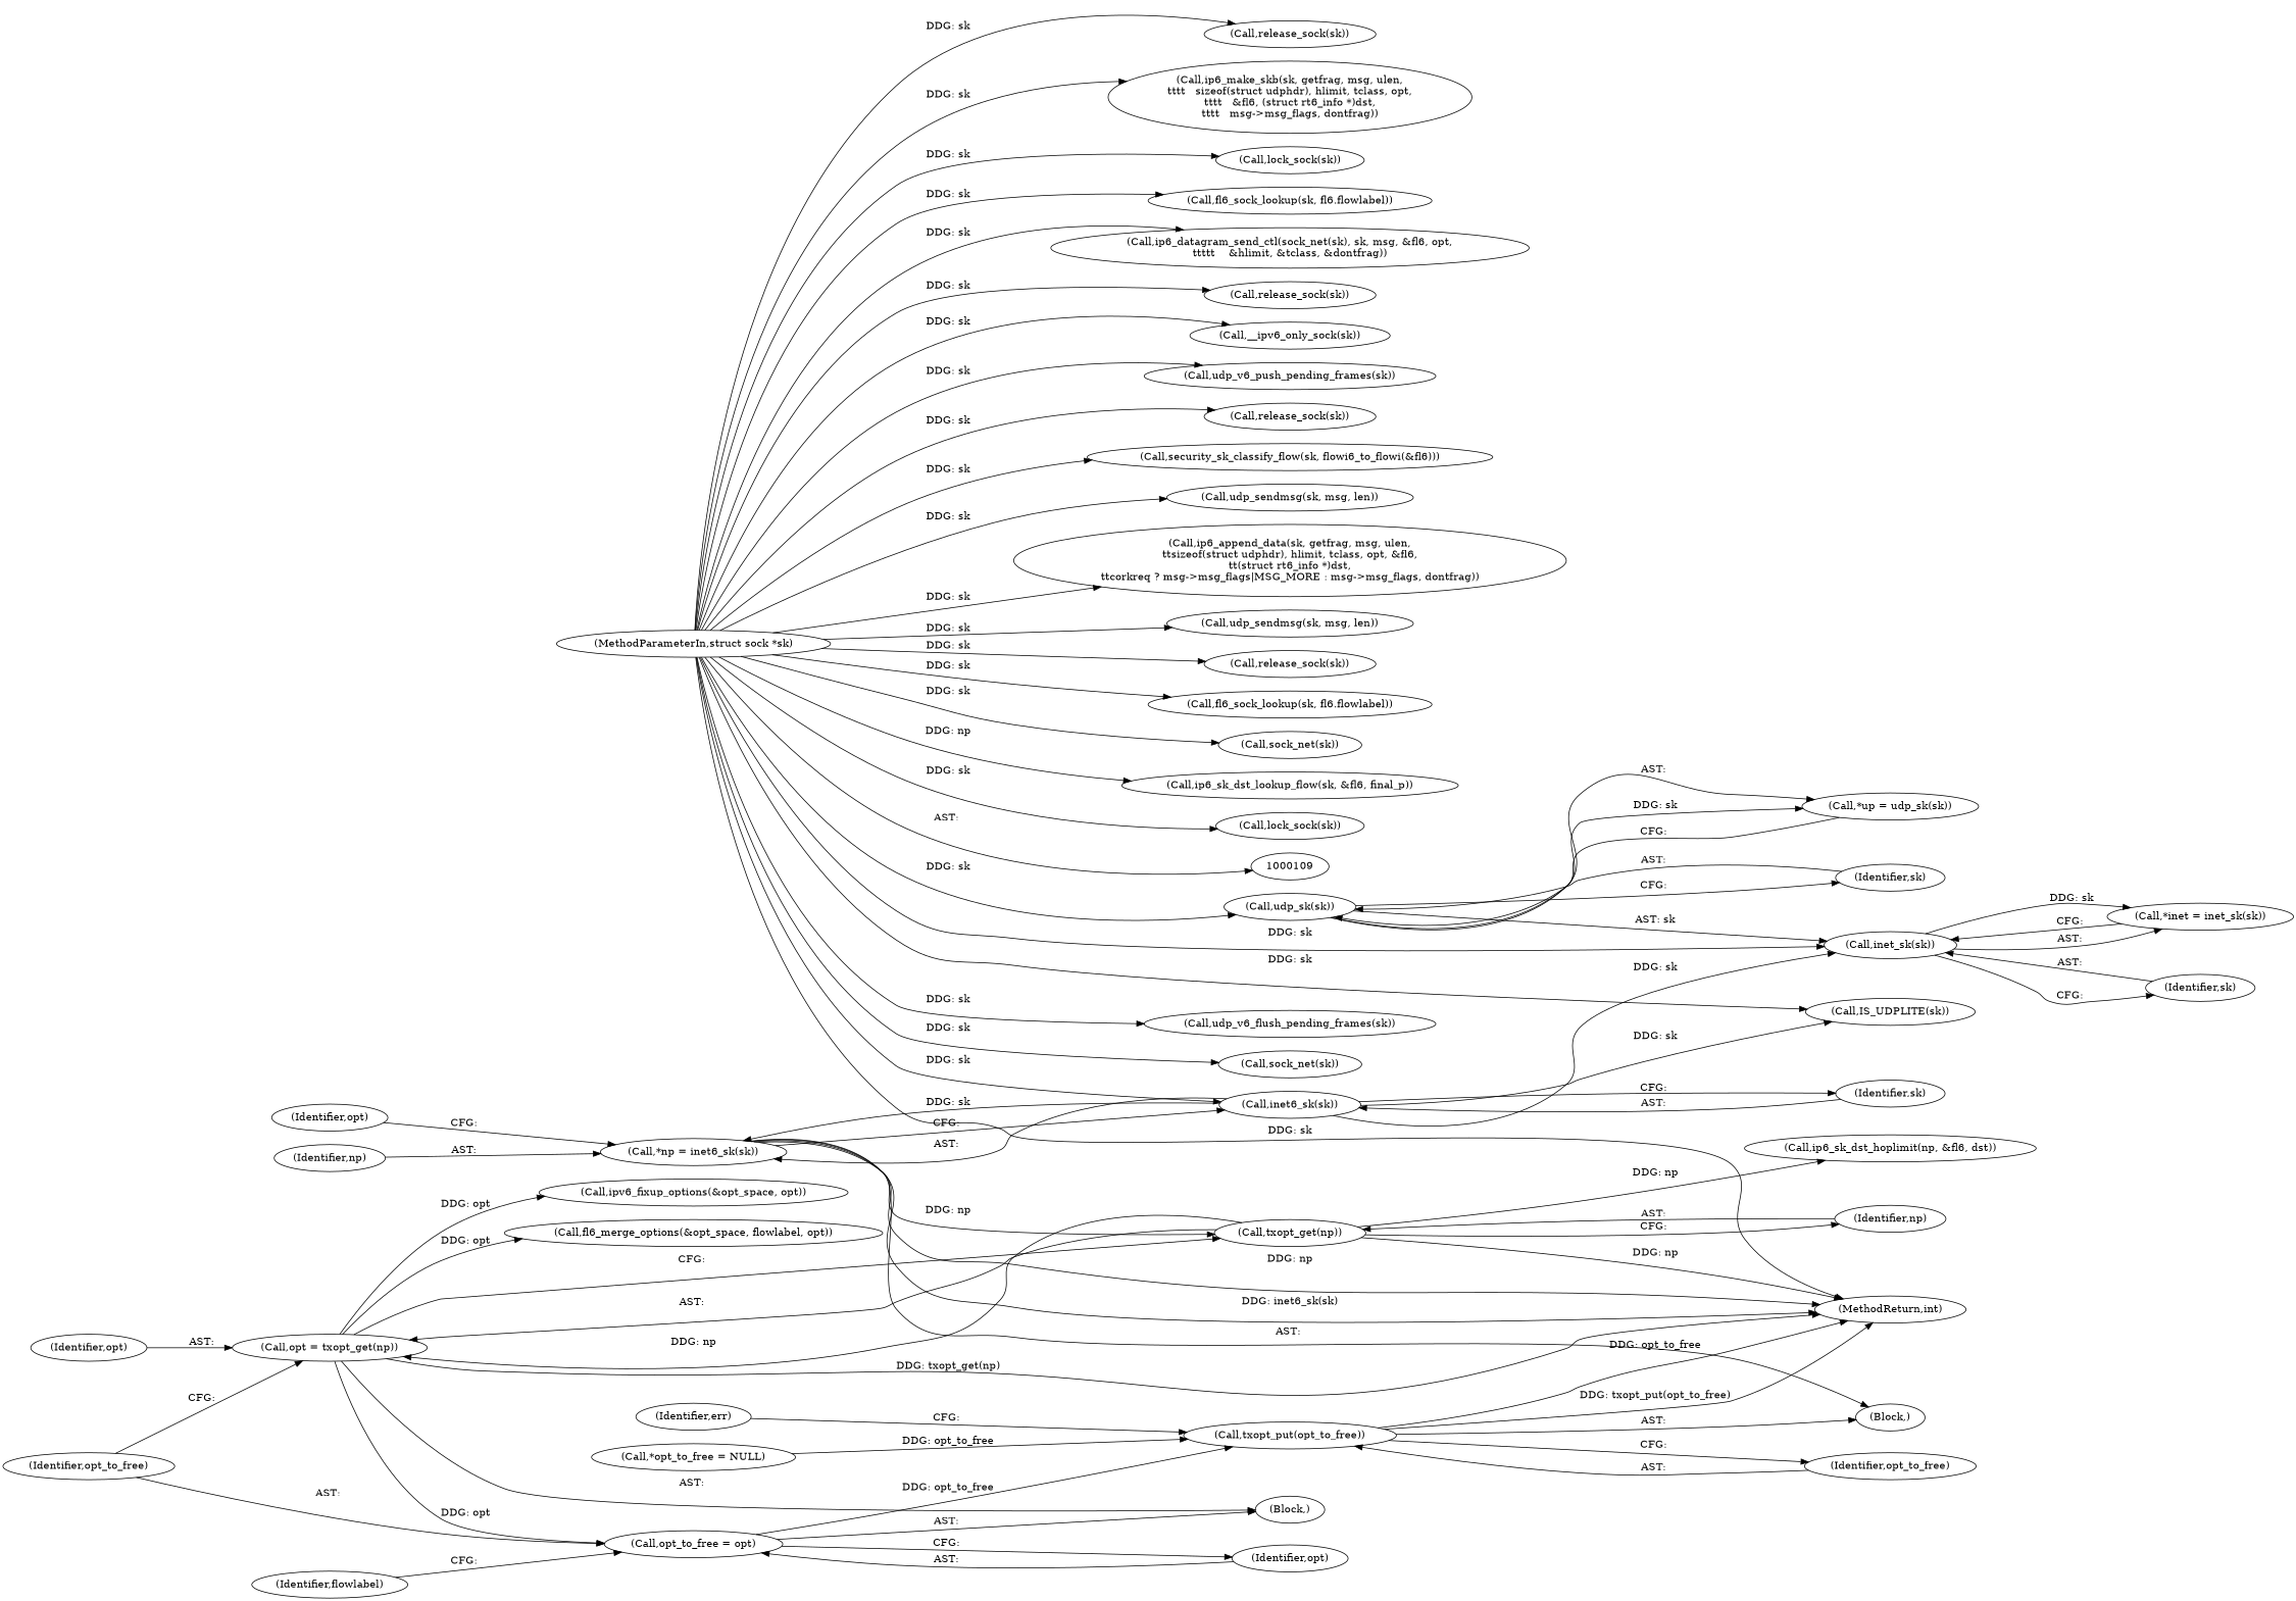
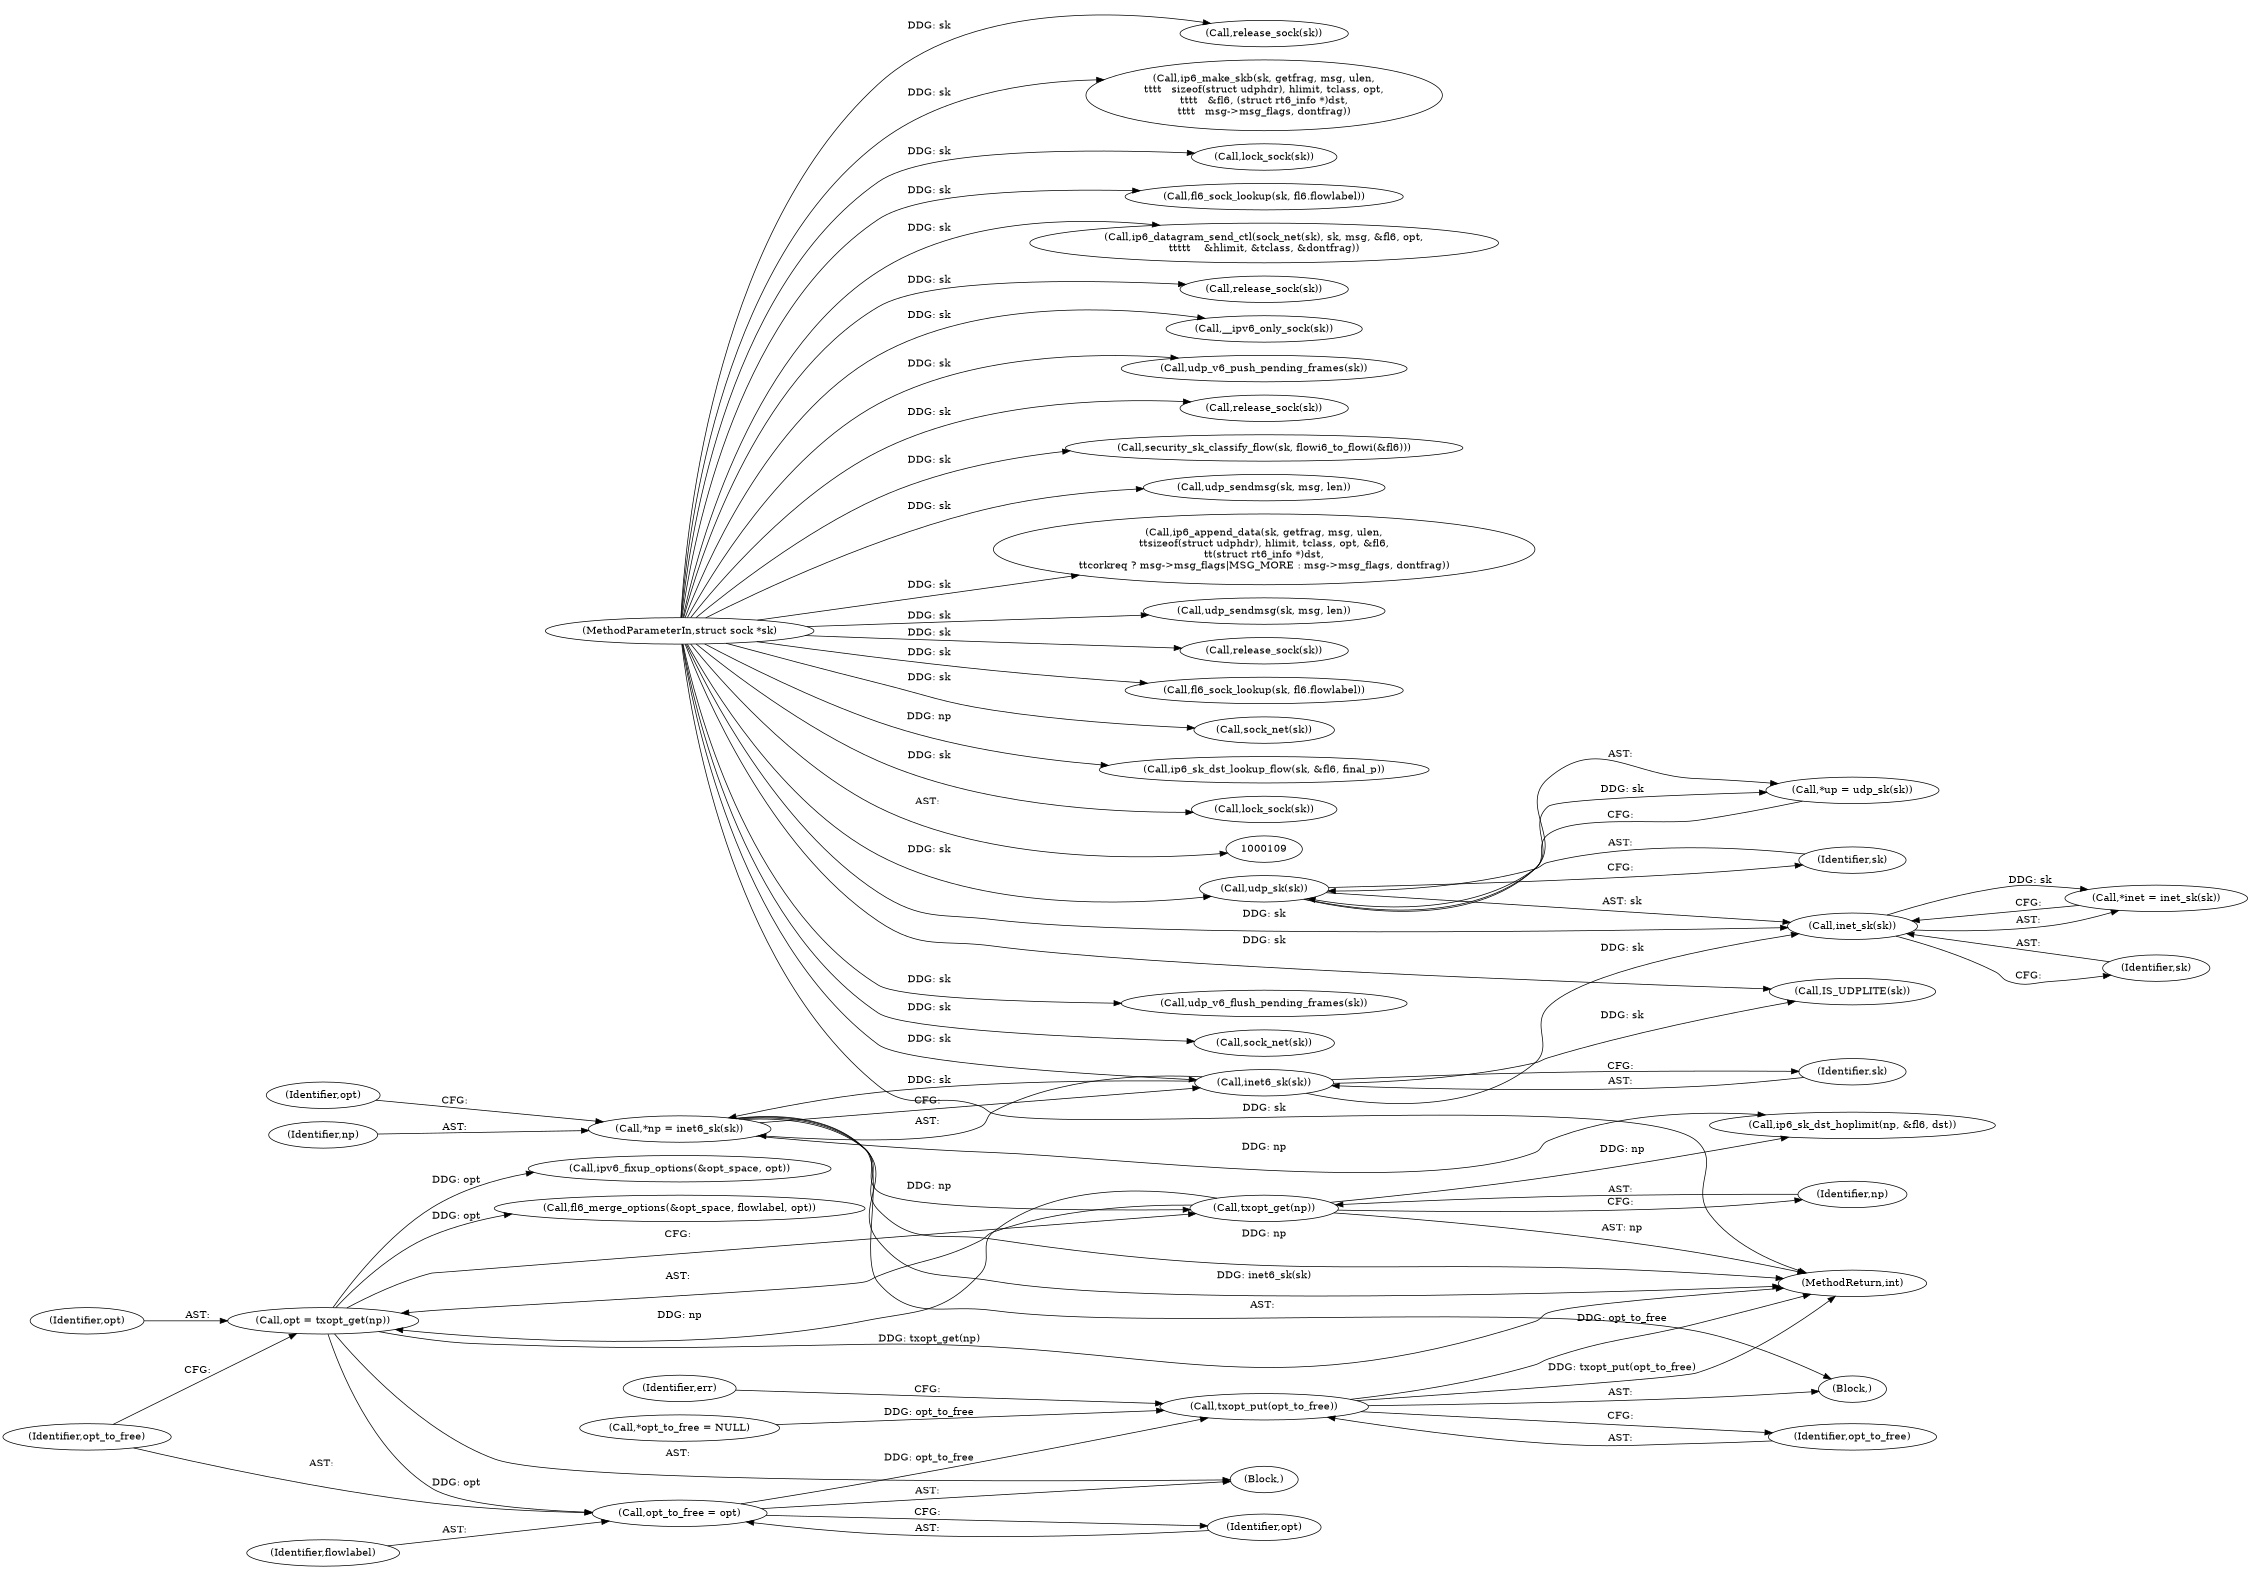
  digraph {
    rankdir=LR
    n1 [label="(Call,opt_to_free = opt)"]
    n2 [label="(Call,txopt_put(opt_to_free))"]
    n3 [label="(Identifier,opt)"]
    n4 [label="(Block,)"]
    n5 [label="(MethodReturn,int)"]
    n6 [label="(Block,)"]
    n7 [label="(Identifier,opt_to_free)"]
    n8 [label="(Call,opt = txopt_get(np))"]
    n9 [label="(Call,txopt_get(np))"]
    n10 [label="(Call,ipv6_fixup_options(&opt_space, opt))"]
    n11 [label="(Call,fl6_merge_options(&opt_space, flowlabel, opt))"]
    n12 [label="(Call,ip6_sk_dst_hoplimit(np, &fl6, dst))"]
    n13 [label="(Identifier,np)"]
    n14 [label="(Call,*np = inet6_sk(sk))"]
    n15 [label="(Call,inet6_sk(sk))"]
    n16 [label="(Identifier,sk)"]
    n17 [label="(Call,IS_UDPLITE(sk))"]
    n18 [label="(Call,inet_sk(sk))"]
    n19 [label="(Call,*inet = inet_sk(sk))"]
    n20 [label="(Identifier,sk)"]
    n21 [label="(Call,udp_sk(sk))"]
    n22 [label="(Identifier,sk)"]
    n23 [label="(Call,*up = udp_sk(sk))"]
    n24 [label="(MethodParameterIn,struct sock *sk)"]
    n25 [label="(Call,udp_v6_flush_pending_frames(sk))"]
    n26 [label="(Call,sock_net(sk))"]
    n27 [label="(Call,release_sock(sk))"]
    n28 [label="(Call,ip6_make_skb(sk, getfrag, msg, ulen,\n\t\t\t\t   sizeof(struct udphdr), hlimit, tclass, opt,\n\t\t\t\t   &fl6, (struct rt6_info *)dst,\n\t\t\t\t   msg->msg_flags, dontfrag))"]
    n29 [label="(Call,lock_sock(sk))"]
    n30 [label="(Call,fl6_sock_lookup(sk, fl6.flowlabel))"]
    n31 [label="(Call,ip6_datagram_send_ctl(sock_net(sk), sk, msg, &fl6, opt,\n\t\t\t\t\t    &hlimit, &tclass, &dontfrag))"]
    n32 [label="(Call,release_sock(sk))"]
    n33 [label="(Call,__ipv6_only_sock(sk))"]
    n34 [label="(Call,udp_v6_push_pending_frames(sk))"]
    n35 [label="(Call,release_sock(sk))"]
    n36 [label="(Call,security_sk_classify_flow(sk, flowi6_to_flowi(&fl6)))"]
    n37 [label="(Call,udp_sendmsg(sk, msg, len))"]
    n38 [label="(Call,ip6_append_data(sk, getfrag, msg, ulen,\n\t\tsizeof(struct udphdr), hlimit, tclass, opt, &fl6,\n\t\t(struct rt6_info *)dst,\n\t\tcorkreq ? msg->msg_flags|MSG_MORE : msg->msg_flags, dontfrag))"]
    n39 [label="(Call,udp_sendmsg(sk, msg, len))"]
    n40 [label="(Call,release_sock(sk))"]
    n41 [label="(Call,fl6_sock_lookup(sk, fl6.flowlabel))"]
    n42 [label="(Call,sock_net(sk))"]
    n43 [label="(Call,ip6_sk_dst_lookup_flow(sk, &fl6, final_p))"]
    n44 [label="(Call,lock_sock(sk))"]
    1000109
    n46 [label="(Identifier,opt)"]
    n47 [label="(Identifier,err)"]
    n48 [label="(Call,*opt_to_free = NULL)"]
    n49 [label="(Identifier,np)"]
    n50 [label="(Identifier,opt_to_free)"]
    n51 [label="(Identifier,opt)"]
    n52 [label="(Identifier,flowlabel)"]
    n1 -> n2 [label="DDG: opt_to_free"]
    n1 -> n3 [label="CFG: "]
    n1 -> n4 [label="AST: "]
    n2 -> n5 [label="DDG: opt_to_free"]
    n2 -> n5 [label="DDG: txopt_put(opt_to_free)"]
    n2 -> n6 [label="AST: "]
    n2 -> n7 [label="CFG: "]
    n3 -> n1 [label="AST: "]
    n7 -> n2 [label="AST: "]
    n8 -> n1 [label="DDG: opt"]
    n8 -> n4 [label="AST: "]
    n8 -> n5 [label="DDG: txopt_get(np)"]
    n8 -> n9 [label="CFG: "]
    n8 -> n10 [label="DDG: opt"]
    n8 -> n11 [label="DDG: opt"]
-   n9 -> n5 [label="DDG: np"]
+   n9 -> n5 [label="AST: np"]
    n9 -> n8 [label="AST: "]
    n9 -> n8 [label="DDG: np"]
    n9 -> n12 [label="DDG: np"]
    n9 -> n13 [label="CFG: "]
    n13 -> n9 [label="AST: "]
    n14 -> n5 [label="DDG: np"]
    n14 -> n5 [label="DDG: inet6_sk(sk)"]
    n14 -> n6 [label="AST: "]
    n14 -> n9 [label="DDG: np"]
+   n14 -> n12 [label="DDG: np"]
    n14 -> n15 [label="CFG: "]
    n15 -> n14 [label="AST: "]
    n15 -> n14 [label="DDG: sk"]
    n15 -> n16 [label="CFG: "]
    n15 -> n17 [label="DDG: sk"]
    n15 -> n18 [label="DDG: sk"]
    n16 -> n15 [label="AST: "]
    n18 -> n19 [label="AST: "]
    n18 -> n19 [label="DDG: sk"]
    n18 -> n20 [label="CFG: "]
    n19 -> n18 [label="CFG: "]
    n20 -> n18 [label="AST: "]
    n21 -> n18 [label="AST: sk"]
    n21 -> n22 [label="CFG: "]
    n21 -> n23 [label="AST: "]
    n21 -> n23 [label="DDG: sk"]
    n22 -> n21 [label="AST: "]
    n23 -> n21 [label="CFG: "]
    n24 -> n5 [label="DDG: sk"]
    n24 -> n15 [label="DDG: sk"]
    n24 -> n17 [label="DDG: sk"]
    n24 -> n18 [label="DDG: sk"]
    n24 -> n21 [label="DDG: sk"]
    n24 -> n25 [label="DDG: sk"]
    n24 -> n26 [label="DDG: sk"]
    n24 -> n27 [label="DDG: sk"]
    n24 -> n28 [label="DDG: sk"]
    n24 -> n29 [label="DDG: sk"]
    n24 -> n30 [label="DDG: sk"]
    n24 -> n31 [label="DDG: sk"]
    n24 -> n32 [label="DDG: sk"]
    n24 -> n33 [label="DDG: sk"]
    n24 -> n34 [label="DDG: sk"]
    n24 -> n35 [label="DDG: sk"]
    n24 -> n36 [label="DDG: sk"]
    n24 -> n37 [label="DDG: sk"]
    n24 -> n38 [label="DDG: sk"]
    n24 -> n39 [label="DDG: sk"]
    n24 -> n40 [label="DDG: sk"]
    n24 -> n41 [label="DDG: sk"]
    n24 -> n42 [label="DDG: sk"]
    n24 -> n43 [label="DDG: np"]
    n24 -> n44 [label="DDG: sk"]
    n24 -> 1000109 [label="AST: "]
    n46 -> n14 [label="CFG: "]
    n47 -> n2 [label="CFG: "]
    n48 -> n2 [label="DDG: opt_to_free"]
    n49 -> n14 [label="AST: "]
    n50 -> n1 [label="AST: "]
    n50 -> n8 [label="CFG: "]
    n51 -> n8 [label="AST: "]
-   n52 -> n1 [label="CFG: "]
+   n52 -> n1 [label="AST: "]
  }
